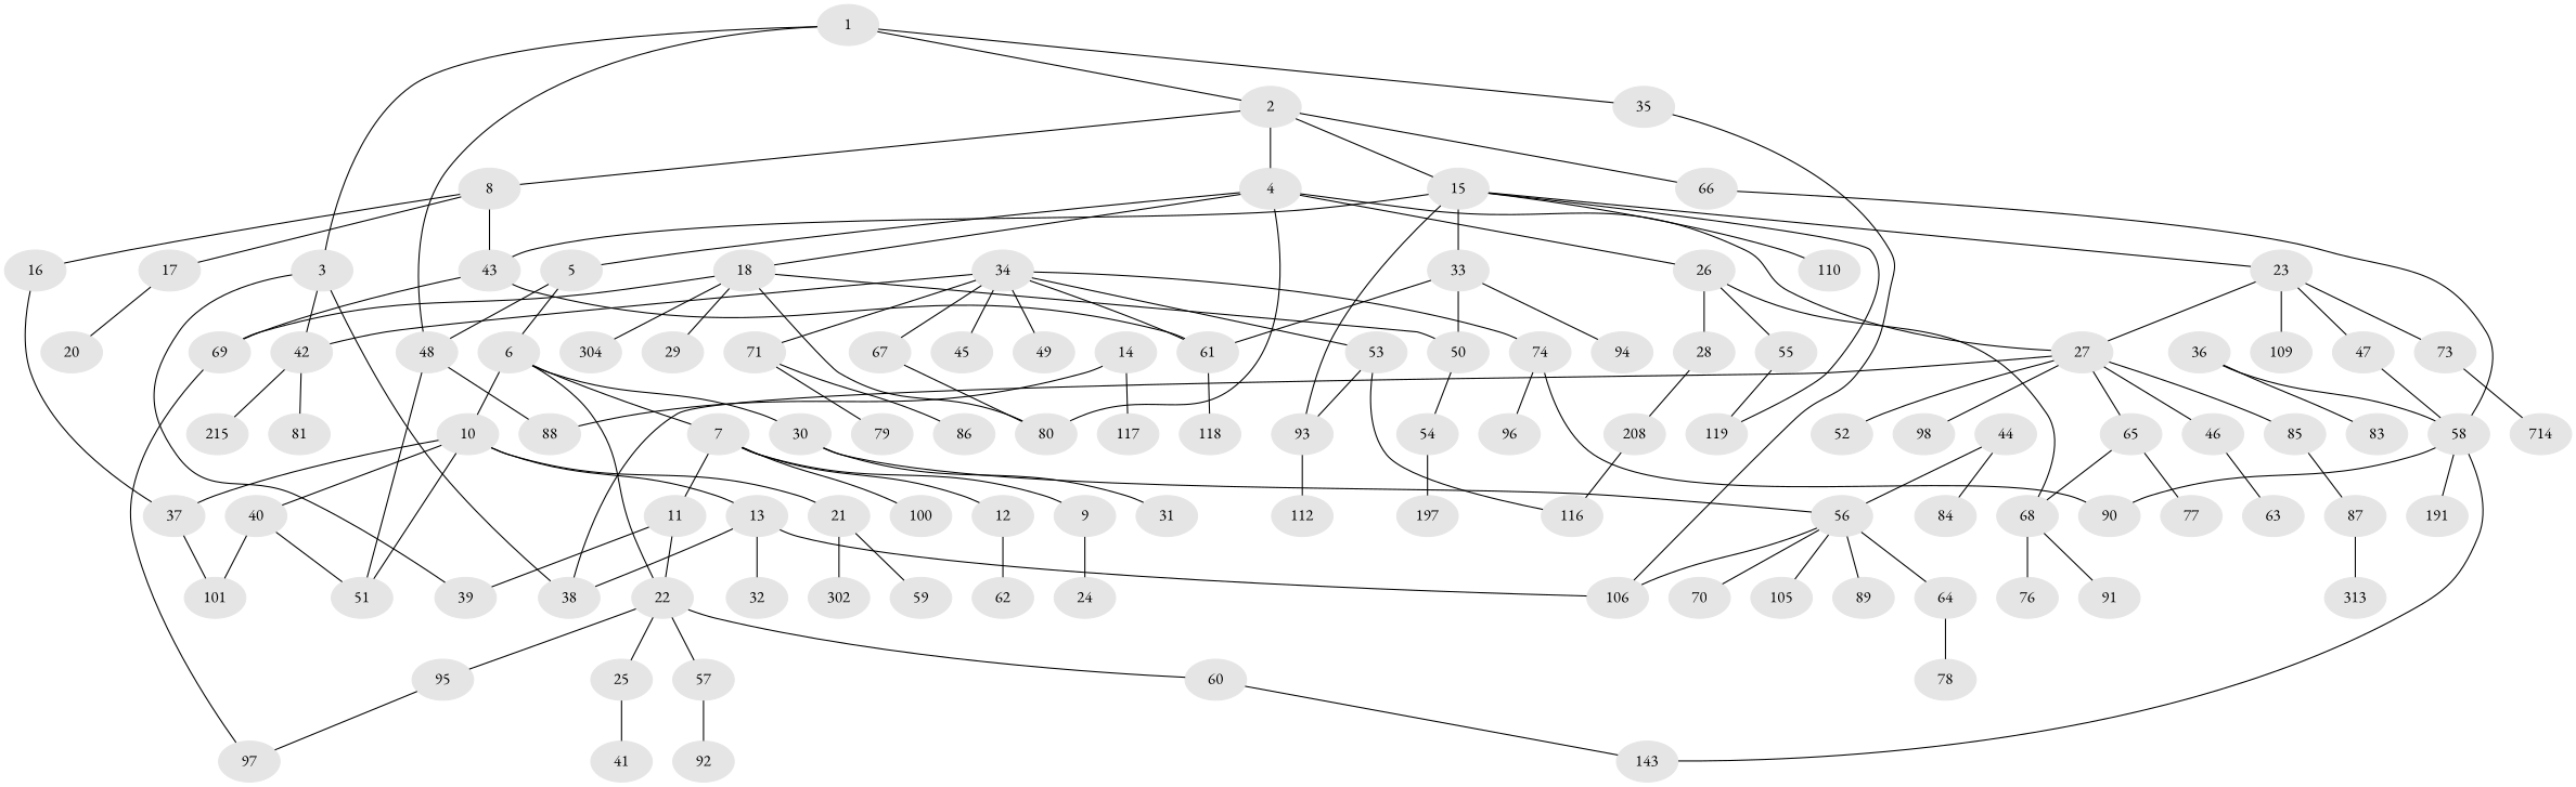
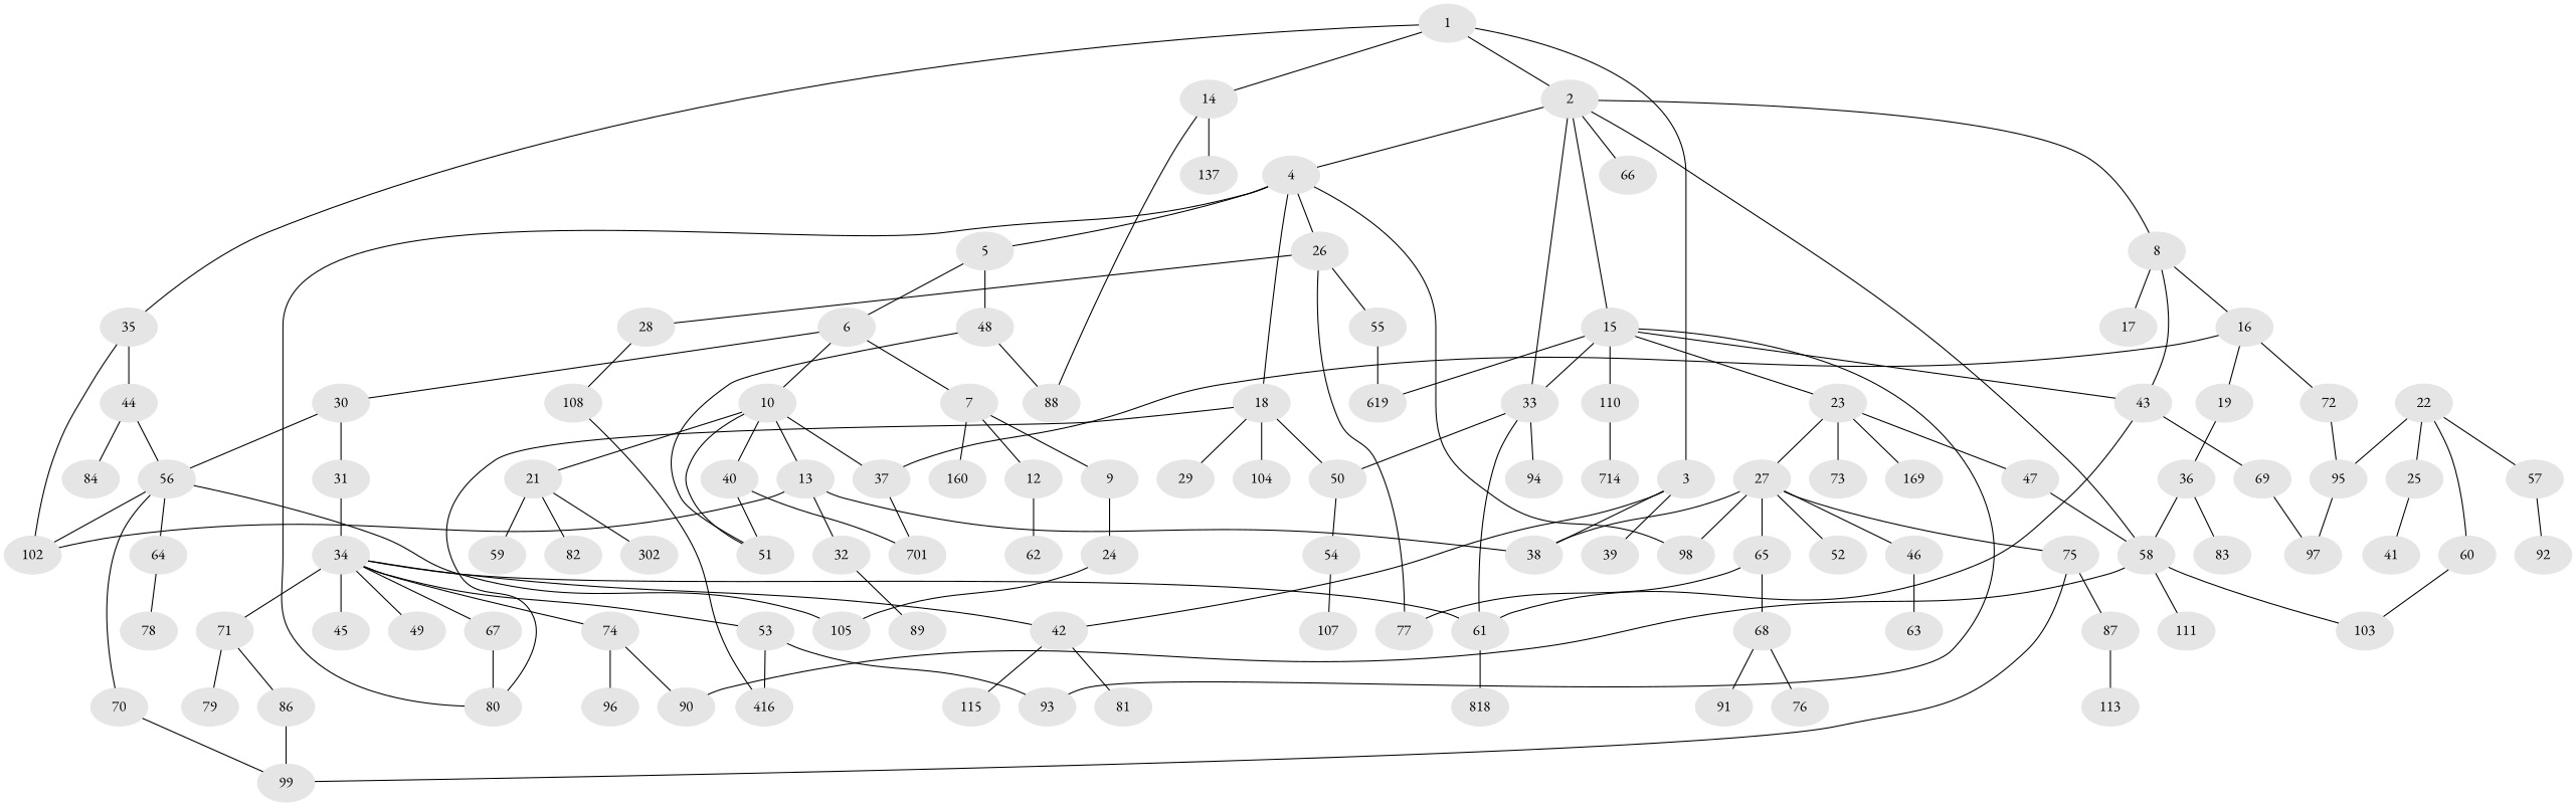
  graph {
    fontname="EB Garamond"
    node [color=gray90 fontname="EB Garamond" style=filled]
    edge [fontname="EB Garamond"]
    1
    2
    3
    14
    35
    4
    8
    15
    33
    58
    66
    38
    39
    42
    88
-   117
-   106
+   117 [label=137]
+   106 [label=102]
    44
    5
    18
    26
    27
    80
    16
    17
    43
    23
    93
    110
-   119
+   119 [label=619]
    50
    61
    94
    90
-   103 [label=143]
-   111 [label=191]
+   103
+   111
    81
-   115 [label=215]
+   115
    6
    48
    29
    69
-   104 [label=304]
+   104
    28
    55
    68
    46
    52
    65
-   75 [label=85]
+   75
    98
    7
    10
    22
    30
    51
    9
-   11
    12
-   100
+   100 [label=160]
    13
    21
    37
    40
    25
    57
    60
    95
    31
    56
    24
    62
-   20
+   19
+   72
    105
    32
    59
+   82
    n80 [label=302]
-   101
+   101 [label=701]
    89
    47
    73
-   109
-   112
+   109 [label=169]
    36
    54
    97
    83
    41
    92
    n93 [label=714]
-   108 [label=208]
+   108
    76
    91
    63
    77
+   99
    87
-   116
+   116 [label=416]
    34
    64
    70
    45
    49
    53
    67
    71
    74
-   118
+   118 [label=818]
    79
    86
    96
    84
-   107 [label=197]
+   107
    78
-   113 [label=313]
+   113
    1 -- 2
    1 -- 3
-   1 -- 48
+   1 -- 14
    1 -- 35
    2 -- 4
    2 -- 8
    2 -- 15
-   66 -- 58
+   2 -- 33
+   2 -- 58
    2 -- 66
    3 -- 38
    3 -- 39
    3 -- 42
    14 -- 88
    14 -- 117
    35 -- 106
+   35 -- 44
    4 -- 5
    4 -- 18
    4 -- 26
-   4 -- 27
+   4 -- 98
    4 -- 80
    8 -- 16
    8 -- 17
    8 -- 43
    15 -- 33
    15 -- 43
    15 -- 23
    15 -- 93
    15 -- 110
    15 -- 119
    33 -- 50
    33 -- 61
    33 -- 94
    58 -- 90
    58 -- 103
    58 -- 111
    42 -- 81
    42 -- 115
    44 -- 56
    44 -- 84
    5 -- 6
    5 -- 48
    18 -- 80
    18 -- 50
    18 -- 29
-   18 -- 69
    18 -- 104
    26 -- 28
    26 -- 55
-   26 -- 68
+   26 -- 77
    27 -- 38
    27 -- 46
    27 -- 52
    27 -- 65
    27 -- 75
    27 -- 98
    16 -- 37
-   17 -- 20
+   16 -- 19
+   16 -- 72
    43 -- 61
    43 -- 69
    23 -- 27
    23 -- 47
    23 -- 73
    23 -- 109
-   93 -- 112
    50 -- 54
    61 -- 118
    6 -- 7
    6 -- 10
-   6 -- 22
    6 -- 30
    48 -- 88
    48 -- 51
    69 -- 97
    28 -- 108
    55 -- 119
    68 -- 76
    68 -- 91
    46 -- 63
    65 -- 68
    65 -- 77
+   75 -- 99
    75 -- 87
    7 -- 9
-   7 -- 11
    7 -- 12
    7 -- 100
    10 -- 51
    10 -- 13
    10 -- 21
    10 -- 37
    10 -- 40
    22 -- 25
    22 -- 57
    22 -- 60
    22 -- 95
    30 -- 31
    30 -- 56
    9 -- 24
-   11 -- 39
-   11 -- 22
    12 -- 62
    13 -- 38
    13 -- 106
    13 -- 32
    21 -- 59
+   21 -- 82
    21 -- n80
    37 -- 101
    40 -- 51
    40 -- 101
    25 -- 41
    57 -- 92
    60 -- 103
    95 -- 97
+   31 -- 34
    56 -- 106
    56 -- 105
    56 -- 64
    56 -- 70
-   56 -- 89
+   24 -- 105
+   19 -- 36
+   72 -- 95
+   32 -- 89
    47 -- 58
-   73 -- n93
+   110 -- n93
    36 -- 58
    36 -- 83
    54 -- 107
    108 -- 116
    87 -- 113
    34 -- 42
    34 -- 61
    34 -- 45
    34 -- 49
    34 -- 53
    34 -- 67
    34 -- 71
    34 -- 74
    64 -- 78
+   70 -- 99
    53 -- 93
    53 -- 116
    67 -- 80
    71 -- 79
    71 -- 86
    74 -- 90
    74 -- 96
+   86 -- 99
  }
